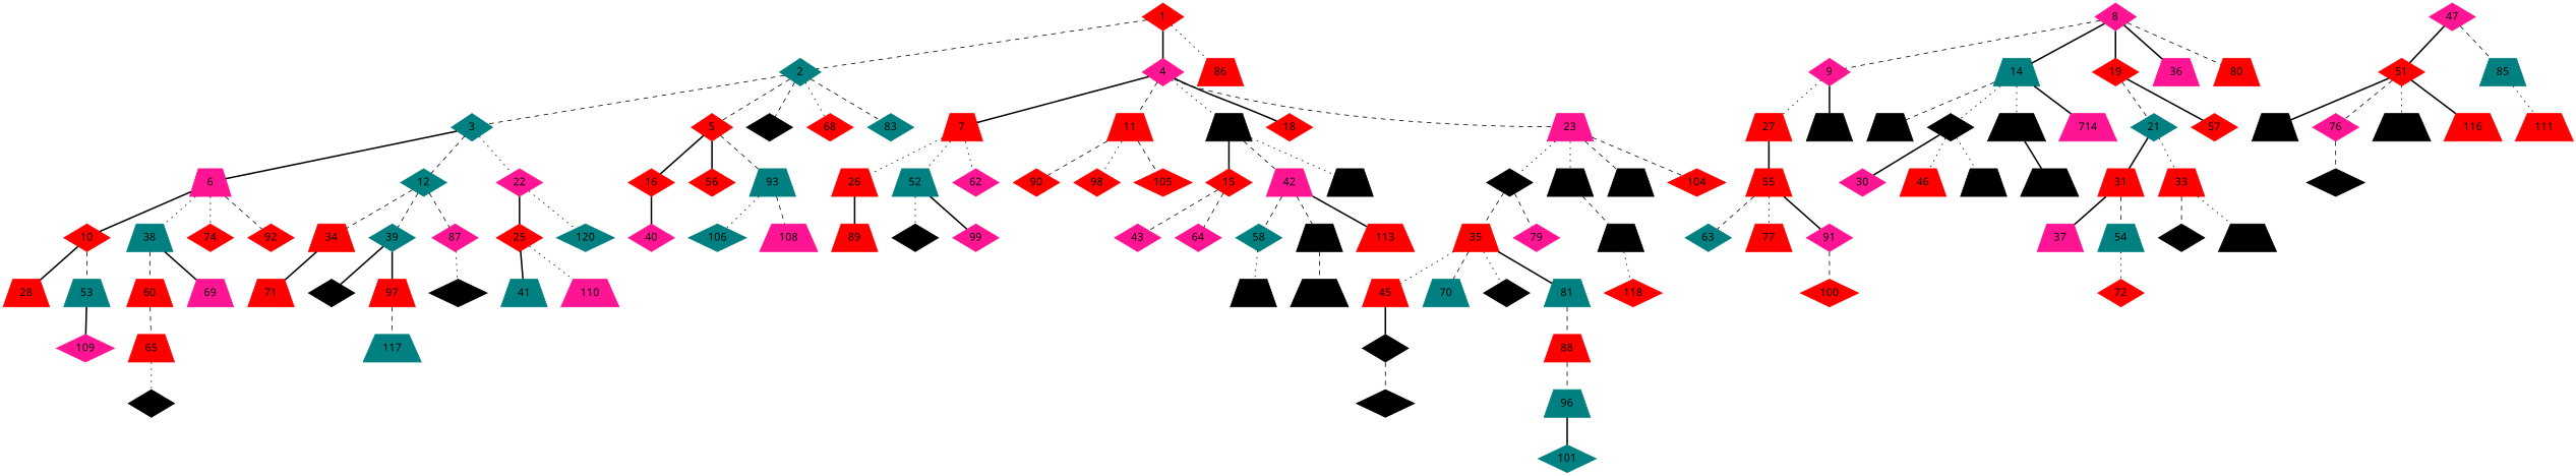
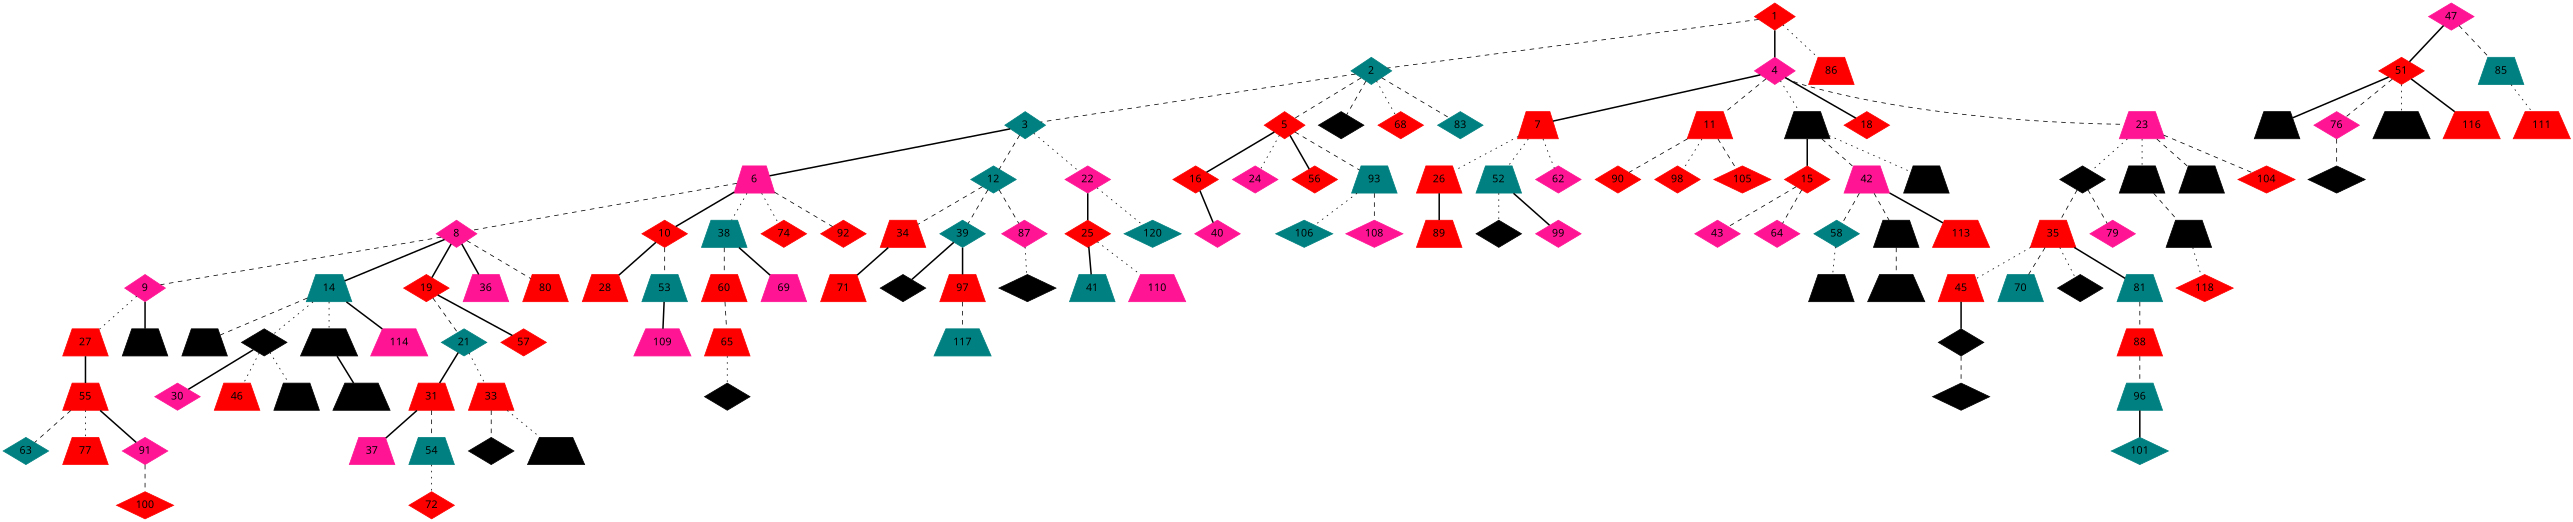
  graph {
    fontname="Noto Sans"
    node [color=red fontname="Noto Sans" shape=diamond style=filled]
    edge [fontname="Noto Sans" style=dashed]
    2 [color=teal]
    1
    4 [color=deeppink]
    86 [shape=trapezium]
    3 [color=teal]
    5
    17 [color=black]
    68
    83 [color=teal]
    7 [shape=trapezium]
    11 [shape=trapezium]
    13 [color=black shape=trapezium]
    18
    23 [color=deeppink shape=trapezium]
    6 [color=deeppink shape=trapezium]
    12 [color=teal]
    22 [color=deeppink]
    16
+   24 [color=deeppink]
    56
    93 [color=teal shape=trapezium]
    8 [color=deeppink]
    10
    38 [color=teal shape=trapezium]
    74
    92
    34 [shape=trapezium]
    39 [color=teal]
    87 [color=deeppink]
    25
    120 [color=teal]
    26 [shape=trapezium]
    52 [color=teal shape=trapezium]
    62 [color=deeppink]
    90
    98
    105
    15
    42 [color=deeppink shape=trapezium]
    44 [color=black shape=trapezium]
    32 [color=black]
    48 [color=black shape=trapezium]
    95 [color=black shape=trapezium]
    104
    40 [color=deeppink]
    106 [color=teal]
-   108 [color=deeppink shape=trapezium]
+   108 [color=deeppink]
    9 [color=deeppink]
    14 [color=teal shape=trapezium]
    19
    36 [color=deeppink shape=trapezium]
    80 [shape=trapezium]
    28 [shape=trapezium]
    53 [color=teal shape=trapezium]
    60 [shape=trapezium]
    69 [color=deeppink shape=trapezium]
    89 [shape=trapezium]
    73 [color=black]
    99 [color=deeppink]
    27 [shape=trapezium]
    82 [color=black shape=trapezium]
    20 [color=black shape=trapezium]
    29 [color=black]
    103 [color=black shape=trapezium]
-   114 [color=deeppink shape=trapezium label=714]
+   114 [color=deeppink shape=trapezium]
    21 [color=teal]
    57
    55 [shape=trapezium]
-   109 [color=deeppink]
+   109 [color=deeppink shape=trapezium]
    71 [shape=trapezium]
    66 [color=black]
    97 [shape=trapezium]
    121 [color=black]
    43 [color=deeppink]
    64 [color=deeppink]
    58 [color=teal]
    61 [color=black shape=trapezium]
    113 [shape=trapezium]
    30 [color=deeppink]
    46 [shape=trapezium]
    67 [color=black shape=trapezium]
    115 [color=black shape=trapezium]
    31 [shape=trapezium]
    33 [shape=trapezium]
    37 [color=deeppink shape=trapezium]
    54 [color=teal shape=trapezium]
    94 [color=black]
    112 [color=black shape=trapezium]
    41 [color=teal shape=trapezium]
    110 [color=deeppink shape=trapezium]
    47 [color=deeppink]
    51
    85 [color=teal shape=trapezium]
    35 [shape=trapezium]
    79 [color=deeppink]
    50 [color=black shape=trapezium]
    63 [color=teal]
    77 [shape=trapezium]
    91 [color=deeppink]
    72
    45 [shape=trapezium]
    70 [color=teal shape=trapezium]
    75 [color=black]
    81 [color=teal shape=trapezium]
    49 [color=black]
    88 [shape=trapezium]
    65 [shape=trapezium]
    117 [color=teal shape=trapezium]
    78 [color=black shape=trapezium]
    102 [color=black shape=trapezium]
    119 [color=black]
    59 [color=black shape=trapezium]
    76 [color=deeppink]
    107 [color=black shape=trapezium]
    116 [shape=trapezium]
    111 [shape=trapezium]
    118
    122 [color=black]
    100
    84 [color=black]
    96 [color=teal shape=trapezium]
    101 [color=teal]
    2 -- 3
    2 -- 5
    2 -- 17
    2 -- 68 [style=dotted]
    2 -- 83
    1 -- 2
    1 -- 4 [style=bold]
    1 -- 86 [style=dotted]
    4 -- 7 [style=bold]
    4 -- 11
    4 -- 13 [style=dotted]
    4 -- 18 [style=bold]
    4 -- 23
    3 -- 6 [style=bold]
    3 -- 12
    3 -- 22 [style=dotted]
    5 -- 16 [style=bold]
+   5 -- 24 [style=dotted]
    5 -- 56 [style=bold]
    5 -- 93
    7 -- 26 [style=dotted]
    7 -- 52 [style=dotted]
    7 -- 62 [style=dotted]
    11 -- 90
    11 -- 98 [style=dotted]
    11 -- 105
    13 -- 15 [style=bold]
    13 -- 42
    13 -- 44 [style=dotted]
    23 -- 32 [style=dotted]
    23 -- 48 [style=dotted]
    23 -- 95
    23 -- 104
+   6 -- 8
    6 -- 10 [style=bold]
    6 -- 38 [style=dotted]
    6 -- 74 [style=dotted]
    6 -- 92
    12 -- 34
    12 -- 39
    12 -- 87
    22 -- 25 [style=bold]
    22 -- 120 [style=dotted]
    16 -- 40 [style=bold]
    93 -- 106 [style=dotted]
    93 -- 108
    8 -- 9
    8 -- 14 [style=bold]
    8 -- 19 [style=bold]
    8 -- 36 [style=bold]
    8 -- 80
    10 -- 28 [style=bold]
    10 -- 53
    38 -- 60
    38 -- 69 [style=bold]
    34 -- 71 [style=bold]
    39 -- 66 [style=bold]
    39 -- 97 [style=bold]
    87 -- 121 [style=dotted]
    25 -- 41 [style=bold]
    25 -- 110 [style=dotted]
    26 -- 89 [style=bold]
    52 -- 73 [style=dotted]
    52 -- 99 [style=bold]
    15 -- 43
    15 -- 64
    42 -- 58
    42 -- 61
    42 -- 113 [style=bold]
    32 -- 35
    32 -- 79
    48 -- 50
    9 -- 27 [style=dotted]
    9 -- 82 [style=bold]
    14 -- 20
    14 -- 29 [style=dotted]
    14 -- 103 [style=dotted]
    14 -- 114 [style=bold]
    19 -- 21
    19 -- 57 [style=bold]
    53 -- 109 [style=bold]
    60 -- 65
    27 -- 55 [style=bold]
    29 -- 30 [style=bold]
    29 -- 46 [style=dotted]
    29 -- 67 [style=dotted]
    103 -- 115 [style=bold]
    21 -- 31 [style=bold]
    21 -- 33 [style=dotted]
    55 -- 63
    55 -- 77 [style=dotted]
    55 -- 91 [style=bold]
    97 -- 117
    58 -- 78 [style=dotted]
    61 -- 102
    31 -- 37 [style=bold]
    31 -- 54
    33 -- 94
    33 -- 112 [style=dotted]
    54 -- 72 [style=dotted]
    47 -- 51 [style=bold]
    47 -- 85
    51 -- 59 [style=bold]
    51 -- 76
    51 -- 107 [style=dotted]
    51 -- 116 [style=bold]
    85 -- 111 [style=dotted]
    35 -- 45 [style=dotted]
    35 -- 70
    35 -- 75 [style=dotted]
    35 -- 81 [style=bold]
    50 -- 118 [style=dotted]
    91 -- 100
    45 -- 49 [style=bold]
    81 -- 88
    49 -- 119
    88 -- 96
    65 -- 84 [style=dotted]
    76 -- 122
    96 -- 101 [style=bold]
  }
